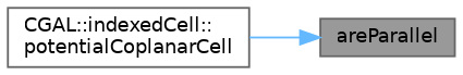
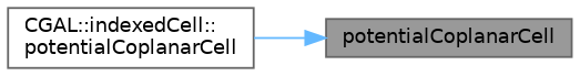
  digraph {
    rankdir=RL
    node [fontname=Helvetica fontsize=10 shape=box style=filled]
-   n1 [color=gray40 fillcolor=grey60 fontcolor=black height=0.2 label=areParallel width=0.4]
+   n1 [color=gray40 fillcolor=grey60 fontcolor=black height=0.2 label=potentialCoplanarCell width=0.4]
    n2 [color=grey40 fillcolor=white height=0.2 label="CGAL::indexedCell::\lpotentialCoplanarCell" width=0.4]
    n1 -> n2 [color=steelblue1 dir=back fontname=Helvetica fontsize=10 labelfontname=Helvetica labelfontsize=10 style=solid]
  }
